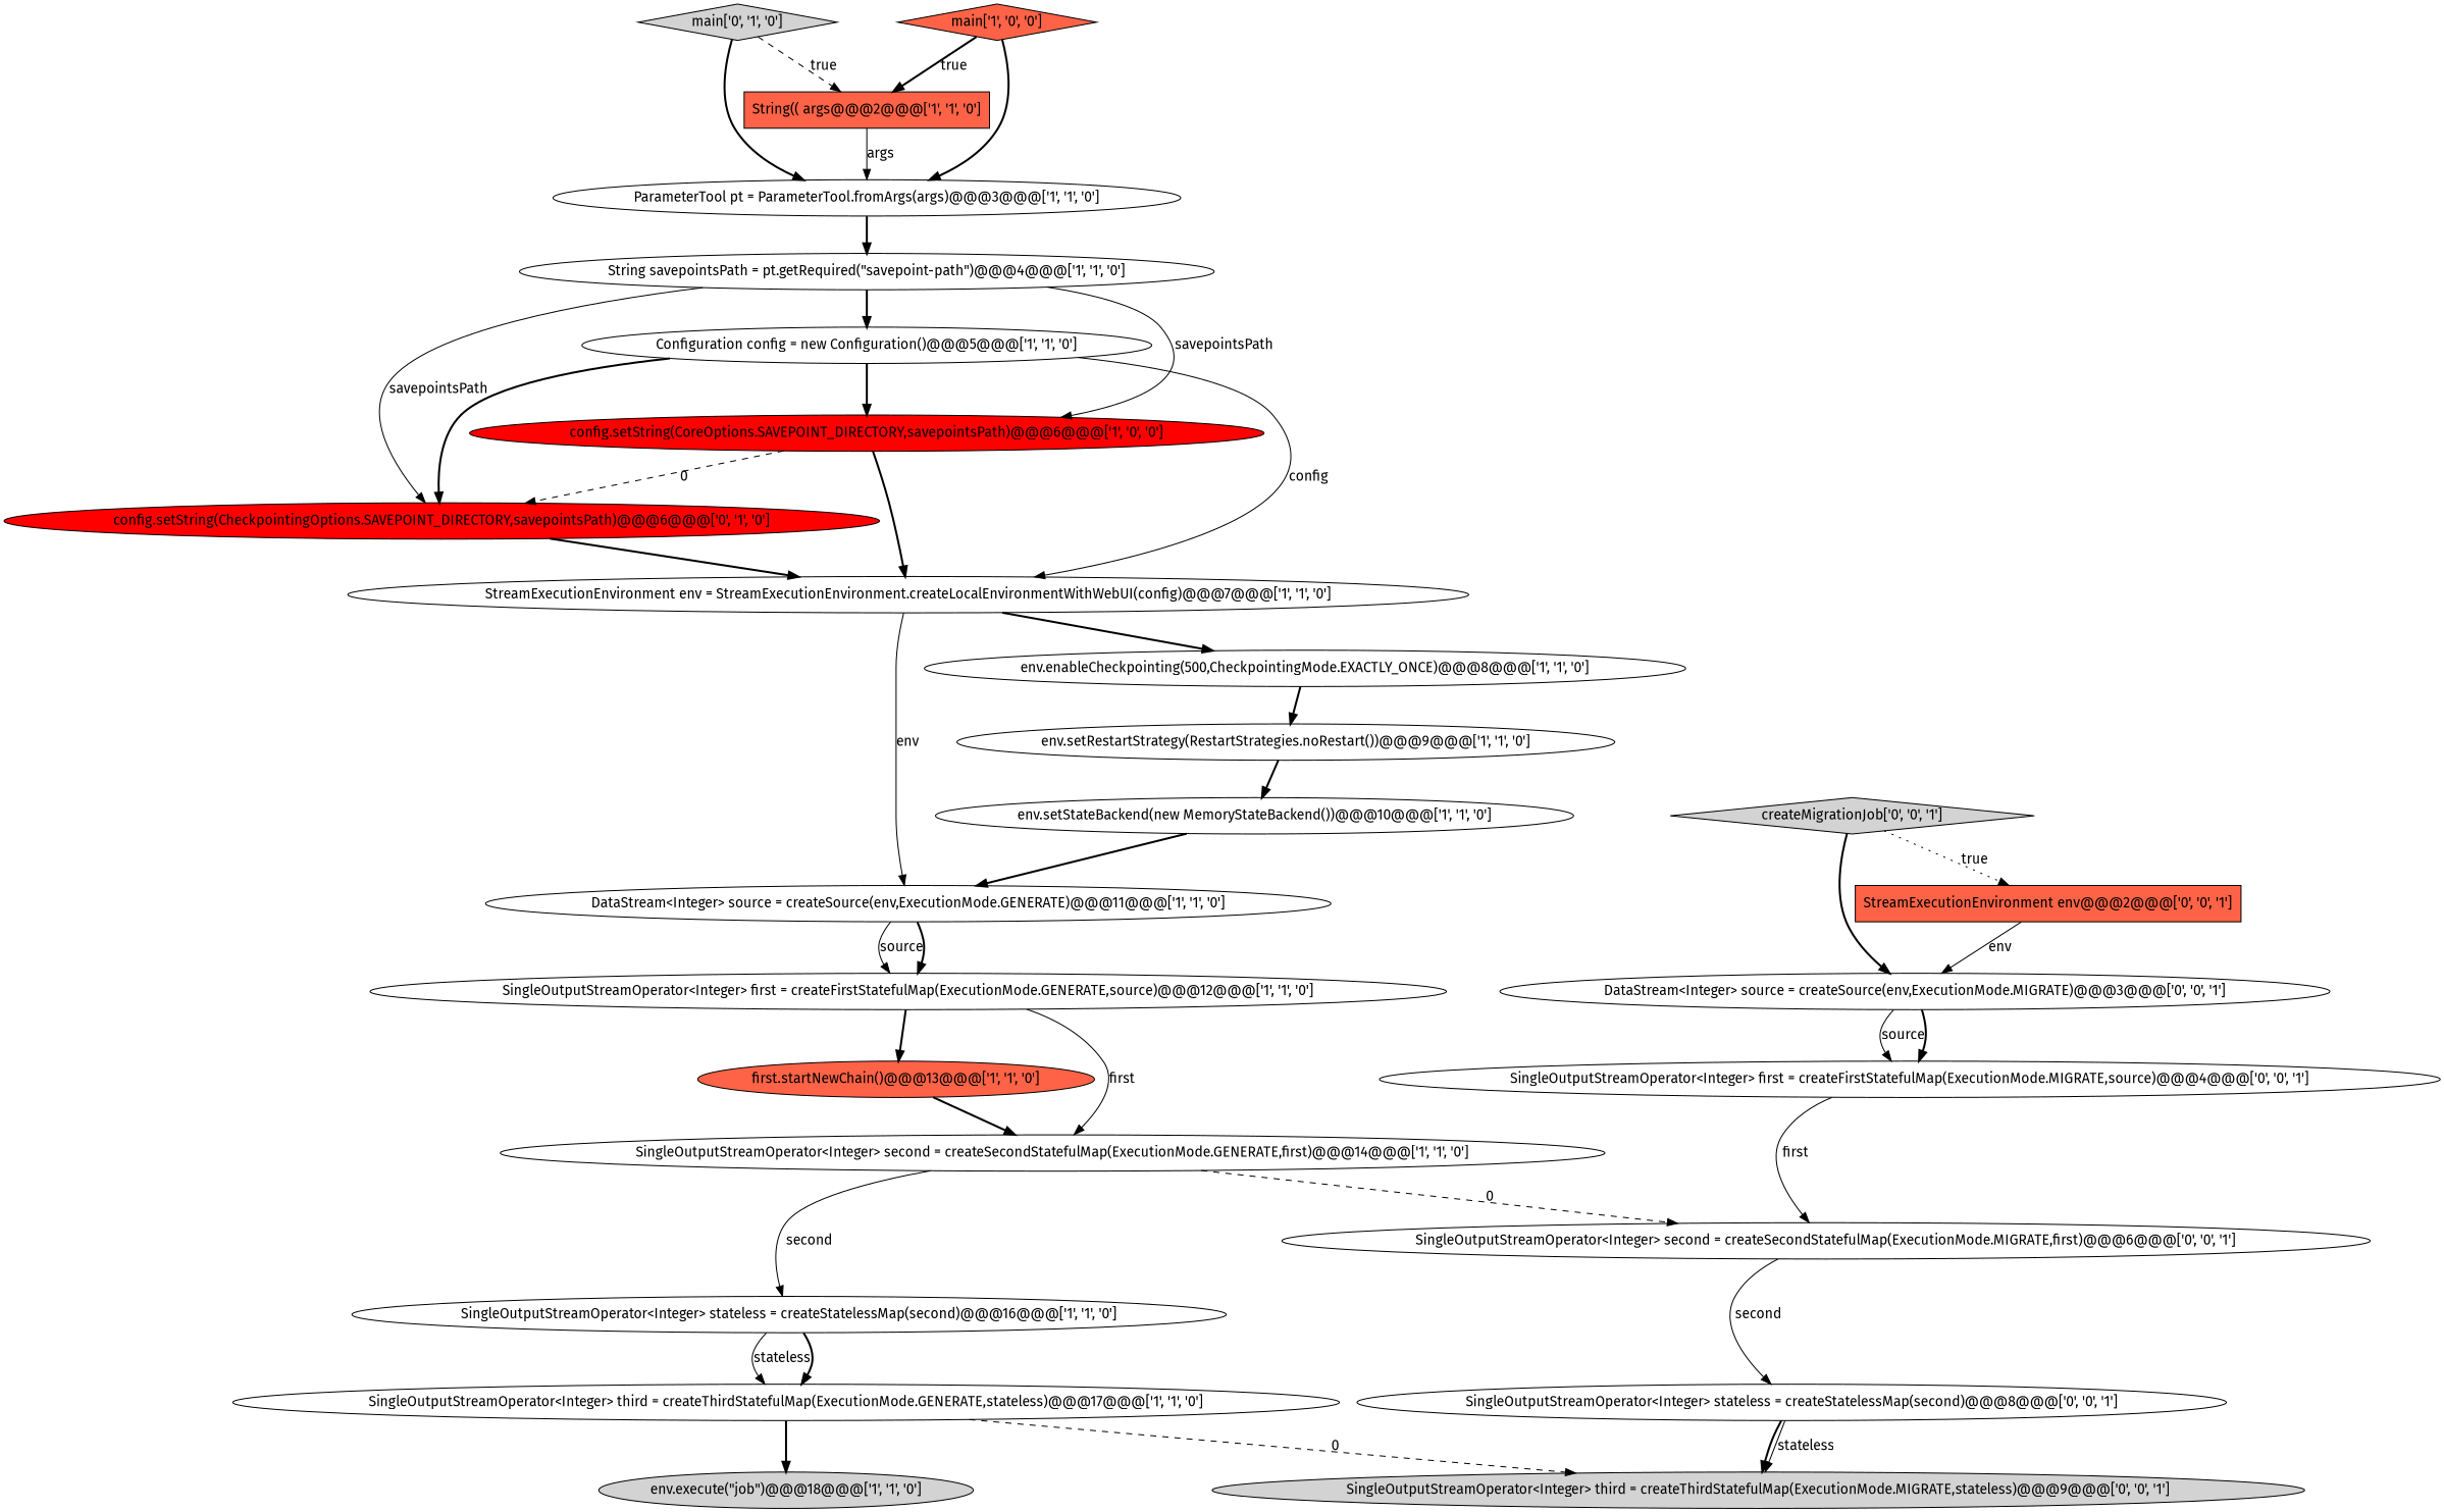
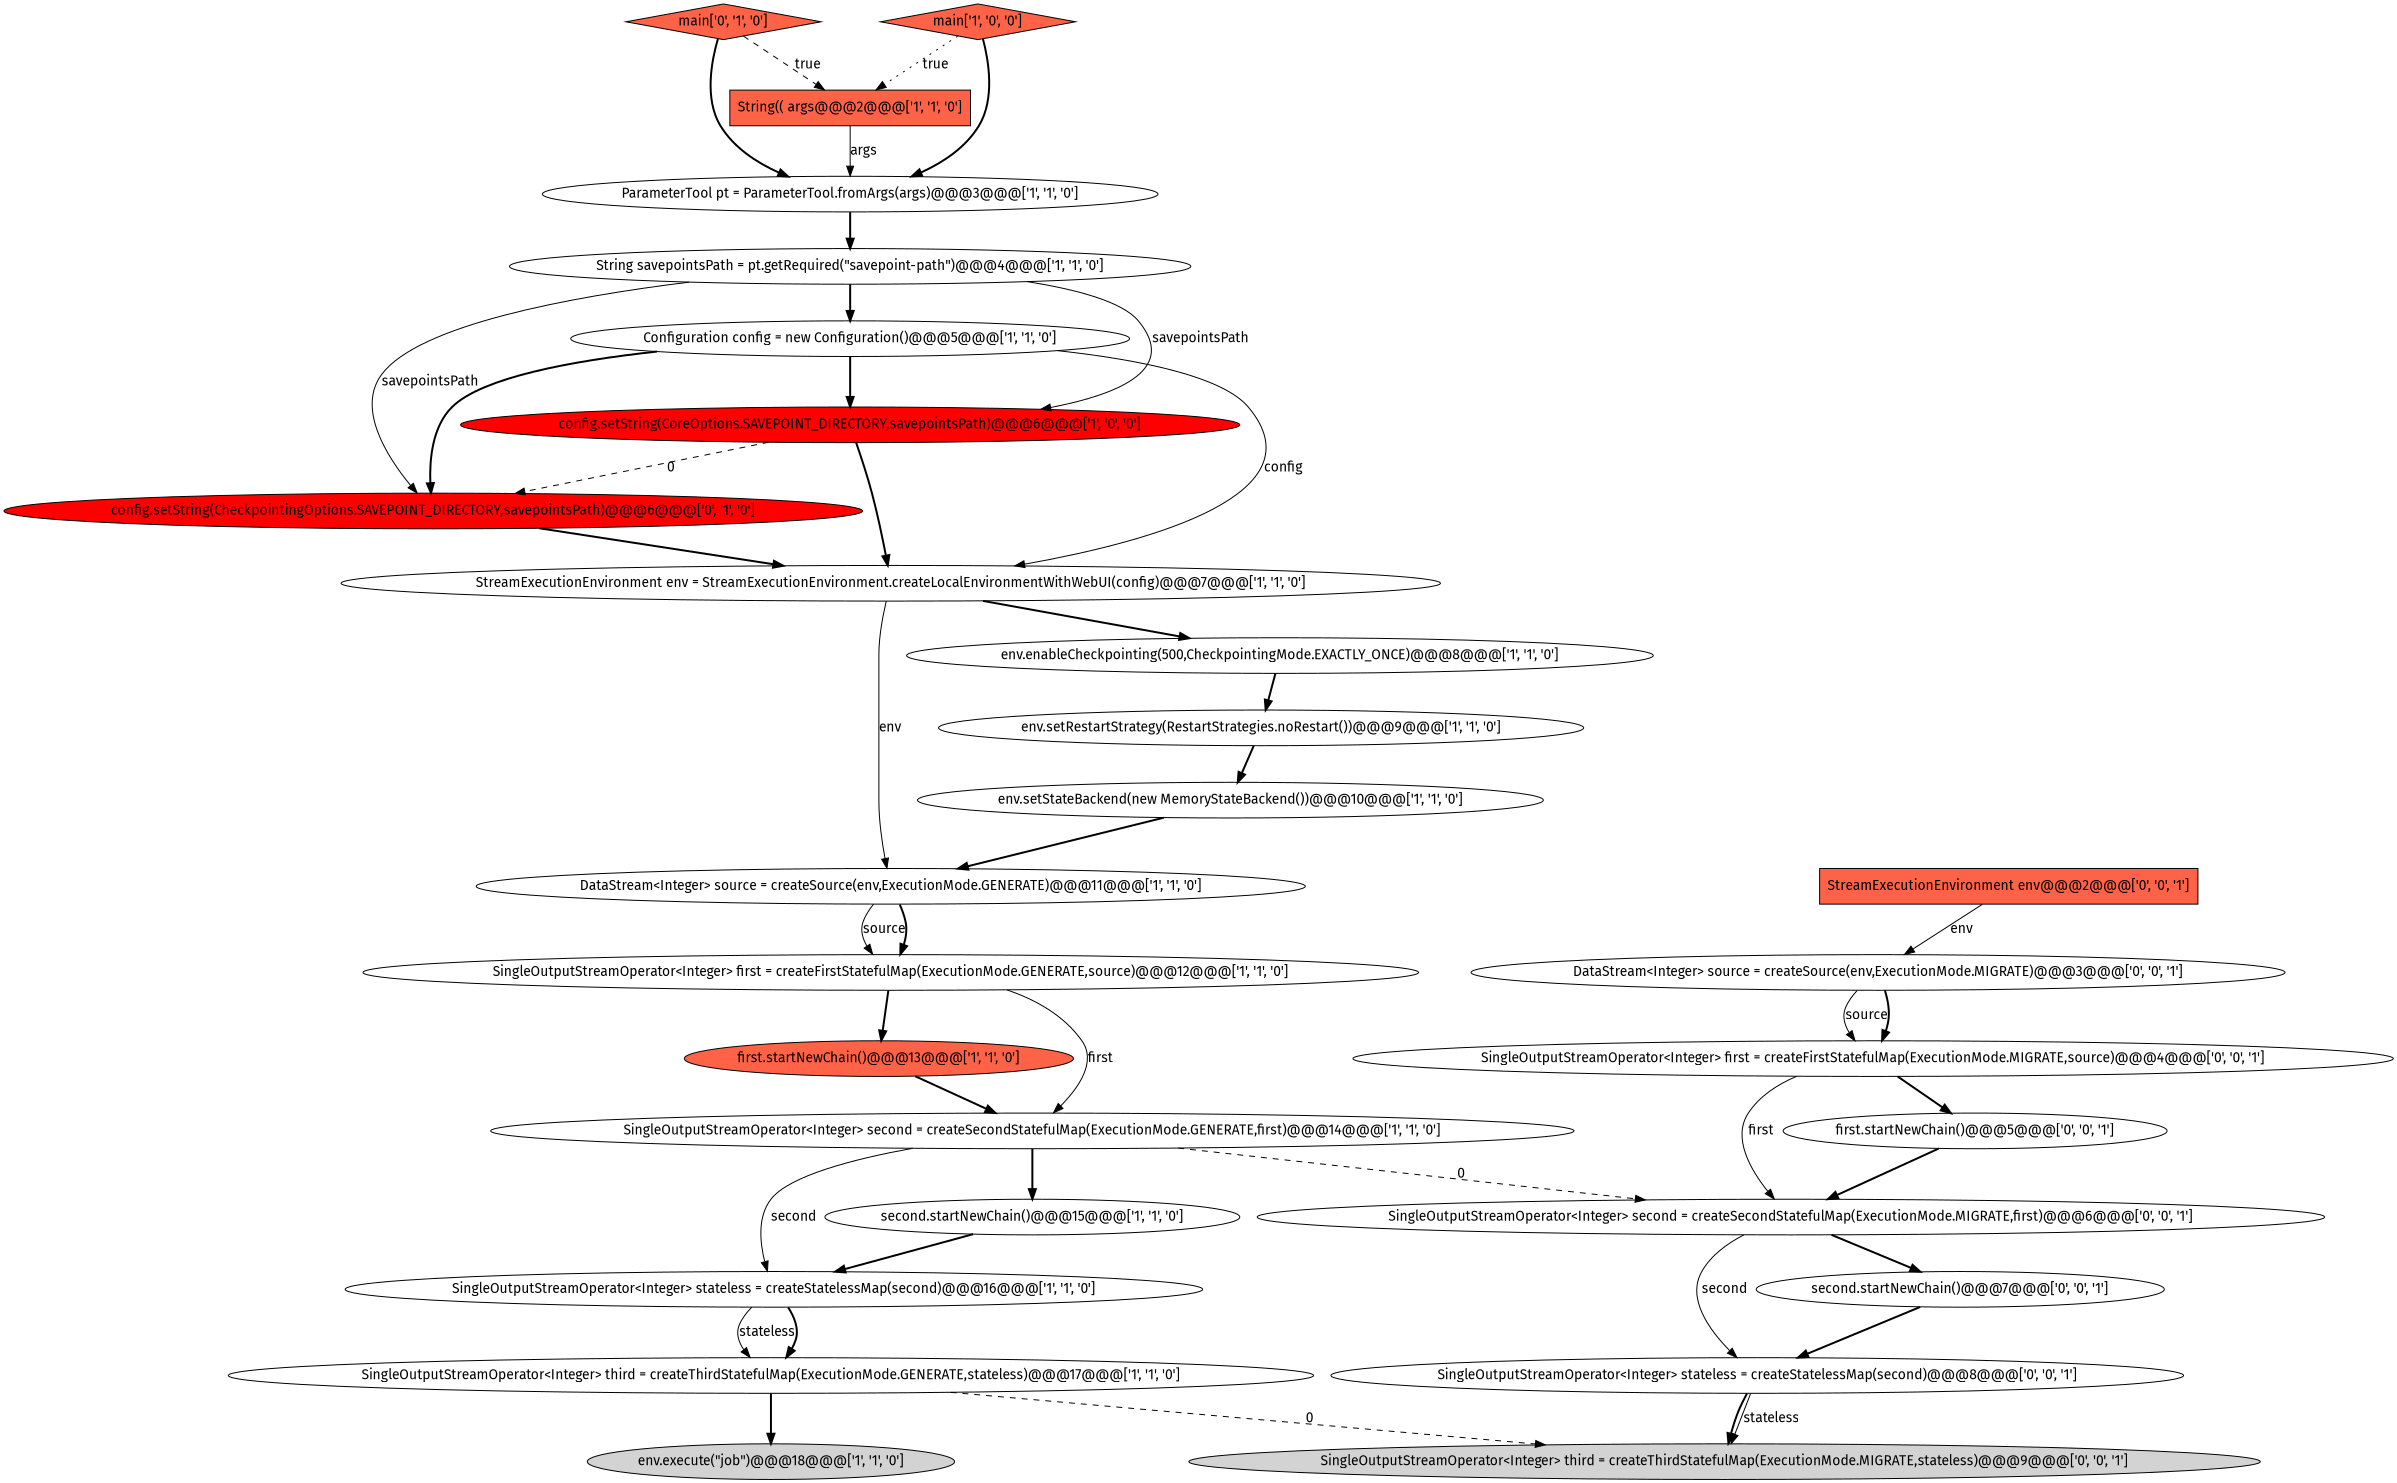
  digraph {
    fontname="Fira Sans"
    node [fillcolor=white fontname="Fira Sans" shape=ellipse style=filled]
    edge [fontname="Fira Sans" style=bold]
    n1 [label="SingleOutputStreamOperator<Integer> second = createSecondStatefulMap(ExecutionMode.MIGRATE,first)@@@6@@@['0', '0', '1']"]
+   n2 [label="second.startNewChain()@@@7@@@['0', '0', '1']"]
    n3 [label="SingleOutputStreamOperator<Integer> stateless = createStatelessMap(second)@@@8@@@['0', '0', '1']"]
    n4 [fillcolor=lightgray label="SingleOutputStreamOperator<Integer> third = createThirdStatefulMap(ExecutionMode.MIGRATE,stateless)@@@9@@@['0', '0', '1']"]
    n5 [fillcolor=tomato label="first.startNewChain()@@@13@@@['1', '1', '0']"]
    n6 [label="SingleOutputStreamOperator<Integer> second = createSecondStatefulMap(ExecutionMode.GENERATE,first)@@@14@@@['1', '1', '0']"]
    n7 [label="SingleOutputStreamOperator<Integer> stateless = createStatelessMap(second)@@@16@@@['1', '1', '0']"]
+   n8 [label="second.startNewChain()@@@15@@@['1', '1', '0']"]
    n9 [label="String savepointsPath = pt.getRequired(\"savepoint-path\")@@@4@@@['1', '1', '0']"]
    n10 [label="Configuration config = new Configuration()@@@5@@@['1', '1', '0']"]
    n11 [fillcolor=red label="config.setString(CoreOptions.SAVEPOINT_DIRECTORY,savepointsPath)@@@6@@@['1', '0', '0']"]
    n12 [fillcolor=red label="config.setString(CheckpointingOptions.SAVEPOINT_DIRECTORY,savepointsPath)@@@6@@@['0', '1', '0']"]
    n13 [label="StreamExecutionEnvironment env = StreamExecutionEnvironment.createLocalEnvironmentWithWebUI(config)@@@7@@@['1', '1', '0']"]
    n14 [label="env.enableCheckpointing(500,CheckpointingMode.EXACTLY_ONCE)@@@8@@@['1', '1', '0']"]
    n15 [label="DataStream<Integer> source = createSource(env,ExecutionMode.GENERATE)@@@11@@@['1', '1', '0']"]
    n16 [label="SingleOutputStreamOperator<Integer> third = createThirdStatefulMap(ExecutionMode.GENERATE,stateless)@@@17@@@['1', '1', '0']"]
    n17 [label="ParameterTool pt = ParameterTool.fromArgs(args)@@@3@@@['1', '1', '0']"]
    n18 [label="env.setRestartStrategy(RestartStrategies.noRestart())@@@9@@@['1', '1', '0']"]
    n19 [label="env.setStateBackend(new MemoryStateBackend())@@@10@@@['1', '1', '0']"]
    n20 [fillcolor=tomato label="String(( args@@@2@@@['1', '1', '0']" shape=box]
+   n21 [label="first.startNewChain()@@@5@@@['0', '0', '1']"]
    n22 [fillcolor=lightgray label="env.execute(\"job\")@@@18@@@['1', '1', '0']"]
    n23 [label="SingleOutputStreamOperator<Integer> first = createFirstStatefulMap(ExecutionMode.GENERATE,source)@@@12@@@['1', '1', '0']"]
-   n24 [fillcolor=lightgray label="main['0', '1', '0']" shape=diamond]
-   n25 [fillcolor=lightgray label="createMigrationJob['0', '0', '1']" shape=diamond]
+   n24 [fillcolor=tomato label="main['0', '1', '0']" shape=diamond]
    n26 [fillcolor=tomato label="StreamExecutionEnvironment env@@@2@@@['0', '0', '1']" shape=box]
    n27 [label="DataStream<Integer> source = createSource(env,ExecutionMode.MIGRATE)@@@3@@@['0', '0', '1']"]
    n28 [label="SingleOutputStreamOperator<Integer> first = createFirstStatefulMap(ExecutionMode.MIGRATE,source)@@@4@@@['0', '0', '1']"]
    n29 [fillcolor=tomato label="main['1', '0', '0']" shape=diamond]
+   n1 -> n2
    n1 -> n3 [label=second style=solid]
+   n2 -> n3
    n3 -> n4
    n3 -> n4 [label=stateless style=solid]
    n5 -> n6
    n6 -> n1 [label=0 style=dashed]
    n6 -> n7 [label=second style=solid]
+   n6 -> n8
    n7 -> n16 [label=stateless style=solid]
    n7 -> n16
+   n8 -> n7
    n9 -> n10
    n9 -> n11 [label=savepointsPath style=solid]
    n9 -> n12 [label=savepointsPath style=solid]
    n10 -> n11
    n10 -> n12
    n10 -> n13 [label=config style=solid]
    n11 -> n12 [label=0 style=dashed]
    n11 -> n13
    n12 -> n13
    n13 -> n14
    n13 -> n15 [label=env style=solid]
    n14 -> n18
    n15 -> n23 [label=source style=solid]
    n15 -> n23
    n16 -> n4 [label=0 style=dashed]
    n16 -> n22
    n17 -> n9
    n18 -> n19
    n19 -> n15
    n20 -> n17 [label=args style=solid]
+   n21 -> n1
    n23 -> n5
    n23 -> n6 [label=first style=solid]
    n24 -> n17
    n24 -> n20 [label=true style=dashed]
-   n25 -> n26 [label=true style=dotted]
-   n25 -> n27
    n26 -> n27 [label=env style=solid]
    n27 -> n28 [label=source style=solid]
    n27 -> n28
    n28 -> n1 [label=first style=solid]
+   n28 -> n21
    n29 -> n17
-   n29 -> n20 [label=true]
+   n29 -> n20 [label=true style=dotted]
  }
